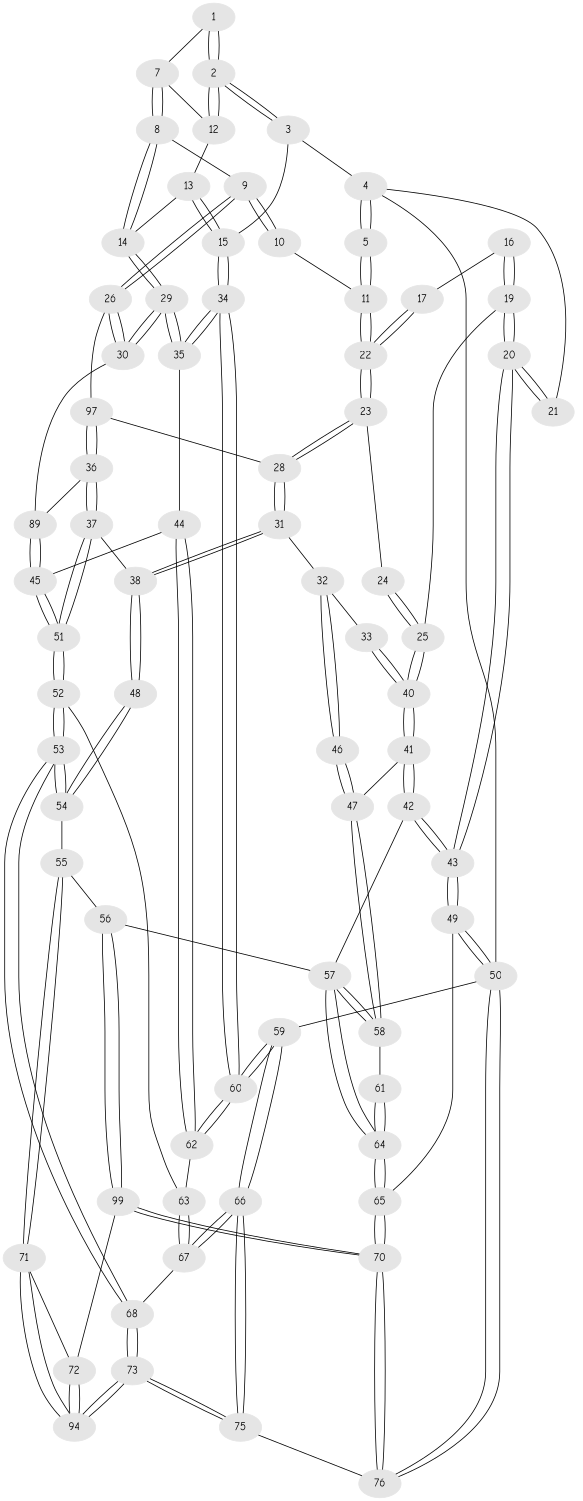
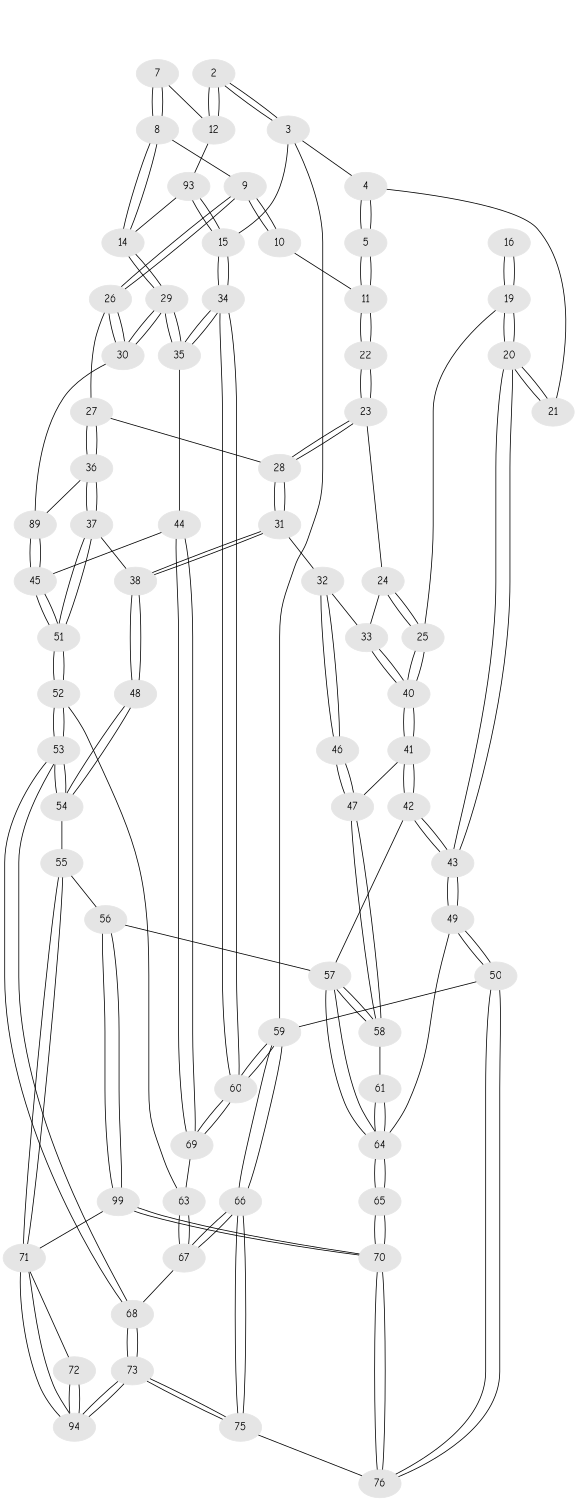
  graph {
    fontname="Comic Neue"
    node [color=gray90 fontname="Comic Neue" style=filled]
    edge [fontname="Comic Neue"]
-   1
    2
    7
    3
    12
    8
    4
    15
    59
-   13
+   13 [label=93]
    5
    21
    50
    34
    60
    66
    11
    76
    22
    10
    9
    14
    26
    29
-   27 [label=97]
+   27
    30
    23
    35
    16
-   17
    19
    20
    25
    43
    40
    49
    24
    28
    33
    31
    41
    36
    n43 [label=89]
    37
    32
    38
    44
    45
    46
    48
    47
-   62
+   62 [label=69]
    51
    52
    54
    42
    57
    58
    61
    64
    65
    63
    55
    70
    53
    68
    67
    73
    56
    71
    n71 [label=99]
    72
    n73 [label=94]
    75
-   1 -- 2
-   1 -- 2
-   1 -- 7
    2 -- 3
    2 -- 3
    2 -- 12
    2 -- 12
    7 -- 12
    7 -- 8
    7 -- 8
    3 -- 4
    3 -- 15
+   3 -- 59
    12 -- 13
    8 -- 9
    8 -- 14
    8 -- 14
    4 -- 5
    4 -- 5
    4 -- 21
-   4 -- 50
    15 -- 34
    15 -- 34
    59 -- 60
    59 -- 60
    59 -- 66
    59 -- 66
    13 -- 15
    13 -- 15
    13 -- 14
    5 -- 11
    5 -- 11
    50 -- 59
    50 -- 76
    50 -- 76
    34 -- 60
    34 -- 60
    34 -- 35
    34 -- 35
    60 -- 62
    60 -- 62
    66 -- 67
    66 -- 67
    66 -- 75
    66 -- 75
    11 -- 22
    11 -- 22
    22 -- 23
    22 -- 23
    10 -- 11
    9 -- 10
    9 -- 10
    9 -- 26
    9 -- 26
    14 -- 29
    14 -- 29
    26 -- 27
    26 -- 30
    26 -- 30
    29 -- 30
    29 -- 30
    29 -- 35
    29 -- 35
    27 -- 28
    27 -- 36
    27 -- 36
    30 -- n43
    23 -- 24
    23 -- 28
    23 -- 28
    35 -- 44
-   16 -- 17
    16 -- 19
    16 -- 19
-   17 -- 22
-   17 -- 22
    19 -- 20
    19 -- 20
    19 -- 25
    20 -- 21
    20 -- 21
    20 -- 43
    20 -- 43
    25 -- 40
    25 -- 40
    43 -- 49
    43 -- 49
    40 -- 41
    40 -- 41
    49 -- 50
    49 -- 50
-   49 -- 65
+   49 -- 64
    24 -- 25
    24 -- 25
+   24 -- 33
    28 -- 31
    28 -- 31
    33 -- 40
    33 -- 40
    31 -- 32
    31 -- 38
    31 -- 38
    41 -- 47
    41 -- 42
    41 -- 42
    36 -- n43
    36 -- 37
    36 -- 37
    n43 -- 45
    n43 -- 45
    37 -- 38
    37 -- 51
    37 -- 51
    32 -- 33
    32 -- 46
    32 -- 46
    38 -- 48
    38 -- 48
    44 -- 45
    44 -- 62
    44 -- 62
    45 -- 51
    45 -- 51
    46 -- 47
    46 -- 47
    48 -- 54
    48 -- 54
    47 -- 58
    47 -- 58
    62 -- 63
    51 -- 52
    51 -- 52
    52 -- 63
    52 -- 53
    52 -- 53
    54 -- 55
    42 -- 43
    42 -- 43
    42 -- 57
    57 -- 58
    57 -- 58
    57 -- 64
    57 -- 64
    58 -- 61
    61 -- 64
    61 -- 64
    64 -- 65
    64 -- 65
    65 -- 70
    65 -- 70
    63 -- 67
    63 -- 67
    55 -- 56
    55 -- 71
    55 -- 71
    70 -- 76
    70 -- 76
    53 -- 54
    53 -- 54
    53 -- 68
    53 -- 68
    68 -- 73
    68 -- 73
    67 -- 68
    73 -- n73
    73 -- n73
    73 -- 75
    73 -- 75
    56 -- 57
    56 -- n71
    56 -- n71
    71 -- 72
    71 -- n73
    71 -- n73
    n71 -- 70
    n71 -- 70
-   n71 -- 72
+   n71 -- 71
    72 -- n73
    72 -- n73
    75 -- 76
  }
